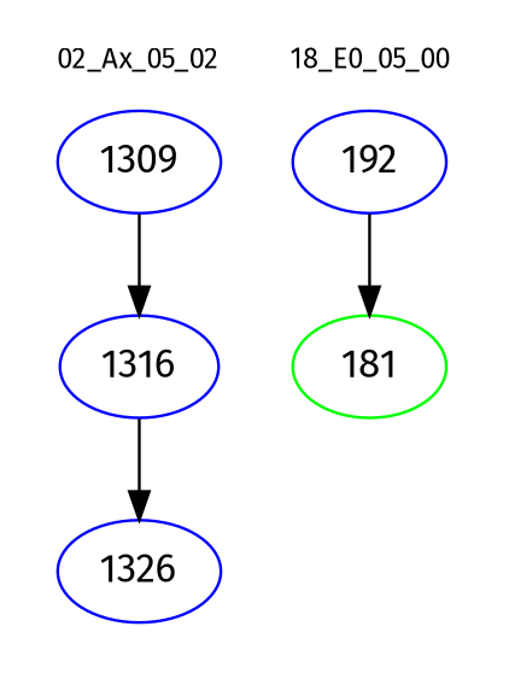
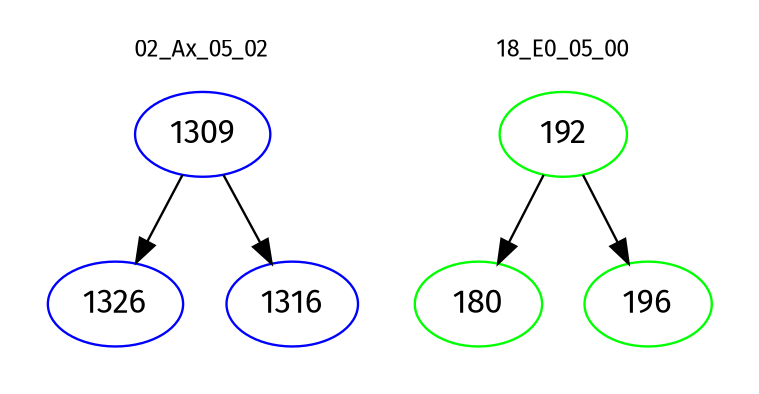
  digraph {
    fontname="Fira Sans"
    node [color=blue fontname="Fira Sans"]
    edge [color=black fontname="Fira Sans"]
    n1 [label=1309]
    n2 [label=1326]
    n3 [label=1316]
-   n4 [label=192]
-   n5 [color=green label=181]
+   n4 [color=green label=192]
+   n5 [color=green label=180]
+   n6 [color=green label=196]
    subgraph cluster_1 {
      color=white
      fontsize=10
      label="02_Ax_05_02"
      n1
      n2
      n3
    }
    subgraph cluster_2 {
      color=white
      fontsize=10
      label="18_E0_05_00"
      n4
      n5
+     n6
    }
-   n3 -> n2
+   n1 -> n2
    n1 -> n3
    n4 -> n5
+   n4 -> n6
  }
